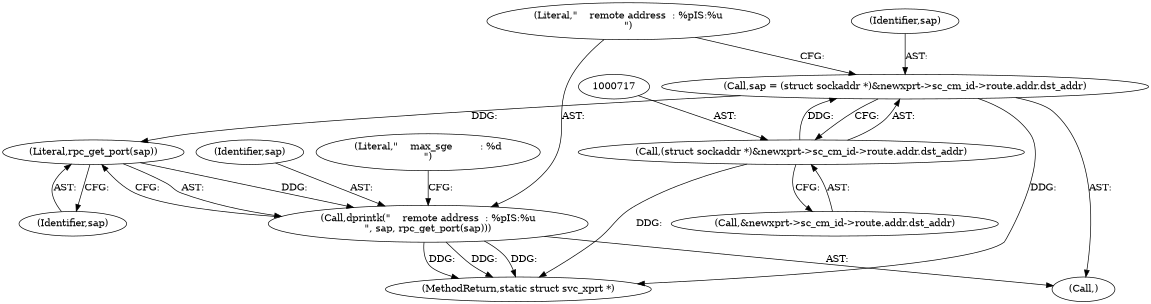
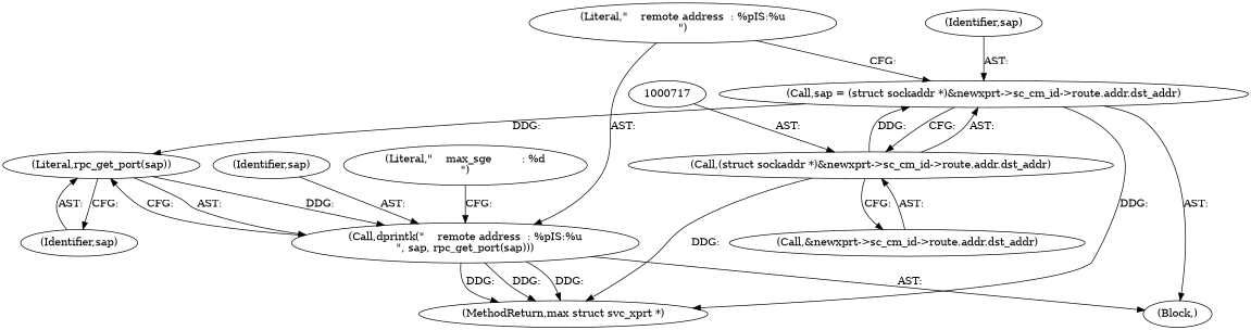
  digraph {
    n1 [label="(Call,sap = (struct sockaddr *)&newxprt->sc_cm_id->route.addr.dst_addr)"]
    n2 [label="(Call,(struct sockaddr *)&newxprt->sc_cm_id->route.addr.dst_addr)"]
    n3 [label="(Literal,rpc_get_port(sap))"]
-   n4 [label="(Call,)"]
-   n5 [label="(MethodReturn,static struct svc_xprt *)"]
+   n4 [label="(Block,)"]
+   n5 [label="(MethodReturn,max struct svc_xprt *)"]
    n6 [label="(Call,&newxprt->sc_cm_id->route.addr.dst_addr)"]
    n7 [label="(Call,dprintk(\"    remote address  : %pIS:%u\n\", sap, rpc_get_port(sap)))"]
    n8 [label="(Identifier,sap)"]
    n9 [label="(Identifier,sap)"]
    n10 [label="(Literal,\"    remote address  : %pIS:%u\n\")"]
    n11 [label="(Identifier,sap)"]
    n12 [label="(Literal,\"    max_sge         : %d\n\")"]
    1000717
    n1 -> n2 [label="CFG: "]
    n1 -> n3 [label="DDG: "]
    n1 -> n4 [label="AST: "]
    n1 -> n5 [label="DDG: "]
    n2 -> n1 [label="AST: "]
    n2 -> n1 [label="DDG: "]
    n2 -> n5 [label="DDG: "]
    n2 -> n6 [label="CFG: "]
    n3 -> n7 [label="AST: "]
    n3 -> n7 [label="DDG: "]
    n3 -> n8 [label="CFG: "]
    n6 -> n2 [label="AST: "]
    n7 -> n3 [label="CFG: "]
    n7 -> n4 [label="AST: "]
    n7 -> n5 [label="DDG: "]
    n7 -> n5 [label="DDG: "]
    n7 -> n5 [label="DDG: "]
    n8 -> n3 [label="AST: "]
    n9 -> n1 [label="AST: "]
    n10 -> n1 [label="CFG: "]
    n10 -> n7 [label="AST: "]
    n11 -> n7 [label="AST: "]
    n12 -> n7 [label="CFG: "]
    1000717 -> n2 [label="AST: "]
  }
